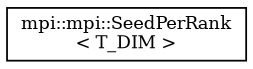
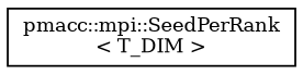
  digraph {
    rankdir=LR
    fontname="DejaVu Serif"
-   n1 [color=black fillcolor=white fontname="DejaVu Serif" fontsize=10 height=0.2 label="mpi::mpi::SeedPerRank\l\< T_DIM \>" shape=record style=filled width=0.4]
+   n1 [color=black fillcolor=white fontname="DejaVu Serif" fontsize=10 height=0.2 label="pmacc::mpi::SeedPerRank\l\< T_DIM \>" shape=record style=filled width=0.4]
  }
